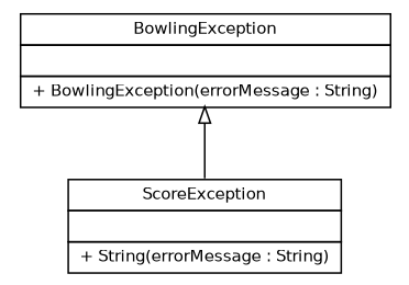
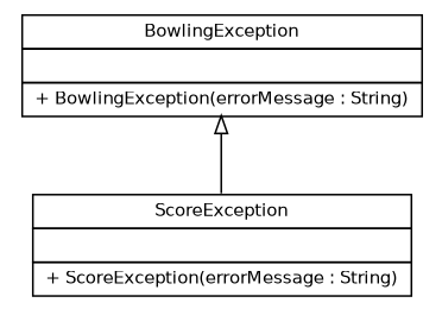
  digraph {
    nodesep=0.25
    ranksep=0.5
    node [fontcolor=black fontname=Helvetica fontsize=10.0 shape=plaintext]
    n1 [label=<<table title="thmuggleton.model.exceptions.BowlingException" border="0" cellborder="1" cellspacing="0" cellpadding="2" port="p" href="./BowlingException.html"> 		<tr><td><table border="0" cellspacing="0" cellpadding="1"> <tr><td align="center" balign="center"> BowlingException </td></tr> 		</table></td></tr> 		<tr><td><table border="0" cellspacing="0" cellpadding="1"> <tr><td align="left" balign="left">  </td></tr> 		</table></td></tr> 		<tr><td><table border="0" cellspacing="0" cellpadding="1"> <tr><td align="left" balign="left"> + BowlingException(errorMessage : String) </td></tr> 		</table></td></tr> 		</table>>]
-   n2 [label=<<table title="thmuggleton.model.exceptions.ScoreException" border="0" cellborder="1" cellspacing="0" cellpadding="2" port="p" href="./ScoreException.html"> 		<tr><td><table border="0" cellspacing="0" cellpadding="1"> <tr><td align="center" balign="center"> ScoreException </td></tr> 		</table></td></tr> 		<tr><td><table border="0" cellspacing="0" cellpadding="1"> <tr><td align="left" balign="left">  </td></tr> 		</table></td></tr> 		<tr><td><table border="0" cellspacing="0" cellpadding="1"> <tr><td align="left" balign="left"> + String(errorMessage : String) </td></tr> 		</table></td></tr> 		</table>>]
+   n2 [label=<<table title="thmuggleton.model.exceptions.ScoreException" border="0" cellborder="1" cellspacing="0" cellpadding="2" port="p" href="./ScoreException.html"> 		<tr><td><table border="0" cellspacing="0" cellpadding="1"> <tr><td align="center" balign="center"> ScoreException </td></tr> 		</table></td></tr> 		<tr><td><table border="0" cellspacing="0" cellpadding="1"> <tr><td align="left" balign="left">  </td></tr> 		</table></td></tr> 		<tr><td><table border="0" cellspacing="0" cellpadding="1"> <tr><td align="left" balign="left"> + ScoreException(errorMessage : String) </td></tr> 		</table></td></tr> 		</table>>]
    n1 -> n2 [arrowtail=empty dir=back fontname=Helvetica fontsize=10 headport=p labelfontname=Helvetica labelfontsize=10 tailport=p]
  }
